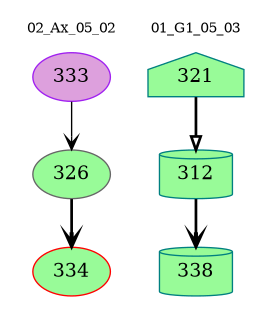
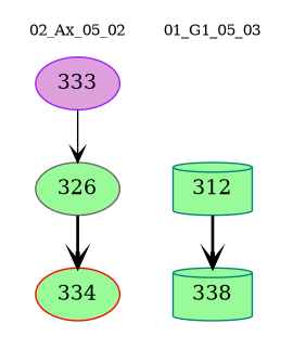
  digraph {
    fontname="DejaVu Serif"
    node [color=teal fillcolor=palegreen fontname="DejaVu Serif" shape=ellipse style=filled]
    edge [arrowhead=vee color=black fontname="DejaVu Serif" style=bold]
    n1 [color=purple fillcolor=plum label=333]
    n2 [color=gray40 label=326]
    n3 [color=red label=334]
-   n4 [label=321 shape=house]
    n5 [label=312 shape=cylinder]
    n6 [label=338 shape=cylinder]
    subgraph cluster_1 {
      color=white
      fontsize=10
      label="02_Ax_05_02"
      n1
      n2
      n3
    }
    subgraph cluster_2 {
      color=white
      fontsize=10
      label="01_G1_05_03"
-     n4
      n5
      n6
    }
    n1 -> n2 [style=solid]
    n2 -> n3
-   n4 -> n5 [arrowhead=onormal]
    n5 -> n6
  }
